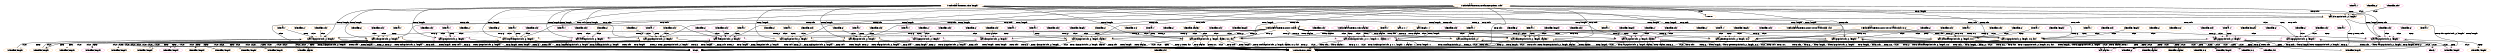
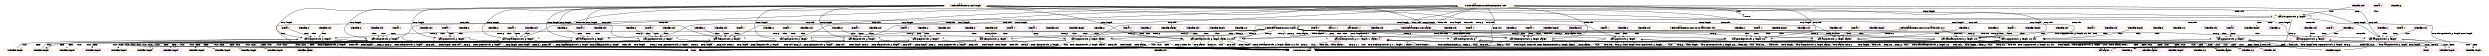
  digraph {
    node [color=darkorange]
    edge [arrowhead=vee style=bold]
    n1 [label="(MethodParameterIn,netdissect_options *ndo)"]
    n2 [label="(Call,ip_print(ndo, p, length))"]
    n3 [color=deeppink label="(Call,arp_print(ndo, p, length, caplen))"]
    n4 [label="(Call,decnet_print(ndo, p, length, caplen))"]
    n5 [color=deeppink label="(Call,atalk_print(ndo, p, length))"]
    n6 [color=deeppink label="(Call,aarp_print(ndo, p, length))"]
    n7 [color=deeppink label="(Call,ipx_print(ndo, p, length))"]
    n8 [color=deeppink label="(Call,isoclns_print(ndo, p + 1, length - 1, caplen - 1))"]
    n9 [label="(Call,pppoe_print(ndo, p, length))"]
    n10 [label="(Call,eap_print(ndo, p, length))"]
    n11 [label="(Call,rrcp_print(ndo, p, length, src, dst))"]
    n12 [color=deeppink label="(Call,ppp_print(ndo, p, length))"]
    n13 [color=deeppink label="(Call,mpcp_print(ndo, p, length))"]
    n14 [label="(Call,slow_print(ndo, p, length))"]
    n15 [label="(Call,lldp_print(ndo, p, length))"]
    n16 [label="(Call,nsh_print(ndo, p, length))"]
    n17 [label="(Call,loopback_print(ndo, p, length))"]
    n18 [label="(Call,mpls_print(dst, p, length))"]
    n19 [label="(Call,tipc_print(ndo, p, length, caplen))"]
    n20 [label="(Call,msnlb_print(ndo, p))"]
    n21 [label="(Call,geonet_print(ndo, p, length, src))"]
    n22 [label="(Call,calm_fast_print(ndo, p, length, src))"]
    n23 [color=deeppink label="(Call,aoe_print(ndo, p, length))"]
    n24 [label="(Call,medsa_print(ndo, p, length, caplen, src, dst))"]
    n25 [label="(MethodReturn,RET)"]
    1000101
    n27 [color=deeppink label="(Identifier,length)"]
    n28 [color=deeppink label="(Block,)"]
    n29 [color=deeppink label="(Call,ip6_print(ndo, p, length))"]
    n30 [label="(Identifier,length)"]
    n31 [label="(Identifier,caplen)"]
    n32 [color=deeppink label="(Identifier,caplen)"]
    n33 [label="(Identifier,length)"]
    n34 [label="(Identifier,length)"]
    n35 [label="(Identifier,length)"]
    n36 [color=deeppink label="(Call,caplen - 1)"]
    n37 [label="(Identifier,length)"]
    n38 [label="(Identifier,length)"]
    n39 [color=deeppink label="(Identifier,dst)"]
    n40 [label="(Identifier,length)"]
    n41 [color=deeppink label="(Block,)"]
    n42 [color=deeppink label="(Identifier,length)"]
    n43 [label="(Identifier,length)"]
    n44 [label="(MethodParameterIn,const u_char *p)"]
    n45 [color=deeppink label="(Call,cfm_print(ndo, p, length))"]
    n46 [label="(Identifier,length)"]
    n47 [label="(Identifier,length)"]
    n48 [label="(Identifier,length)"]
    n49 [color=deeppink label="(Identifier,length)"]
    n50 [label="(Identifier,length)"]
    n51 [label="(Identifier,caplen)"]
    n52 [color=deeppink label="(Identifier,p)"]
    n53 [label="(Identifier,src)"]
    n54 [color=deeppink label="(Identifier,src)"]
    n55 [color=deeppink label="(Identifier,length)"]
    n56 [label="(Identifier,dst)"]
    n57 [color=deeppink label="(Identifier,ndo)"]
    n58 [label="(Identifier,p)"]
    n59 [color=deeppink label="(Identifier,length)"]
    n60 [color=deeppink label="(MethodParameterIn,u_int caplen)"]
    n61 [color=deeppink label="(Identifier,ndo)"]
    n62 [color=deeppink label="(Literal,1)"]
    n63 [color=deeppink label="(Identifier,ndo)"]
    n64 [label="(Identifier,ndo)"]
    n65 [color=deeppink label="(Identifier,ndo)"]
    n66 [color=deeppink label="(Identifier,ndo)"]
    n67 [label="(MethodParameterIn,const struct lladdr_info *dst)"]
    n68 [color=deeppink label="(Identifier,p)"]
    n69 [label="(Literal,1)"]
    n70 [color=deeppink label="(Literal,1)"]
    n71 [color=deeppink label="(Literal,1)"]
    n72 [label="(MethodParameterIn,const struct lladdr_info *src)"]
    n73 [label="(Identifier,ndo)"]
    n74 [color=deeppink label="(Identifier,ndo)"]
    n75 [color=deeppink label="(Literal,1)"]
    n76 [color=deeppink label="(Literal,1)"]
    n77 [color=deeppink label="(Identifier,p)"]
    n78 [color=deeppink label="(Literal,1)"]
    n79 [color=deeppink label="(Identifier,p)"]
    n80 [label="(Identifier,src)"]
    n81 [label="(Literal,1)"]
    n82 [label="(Identifier,p)"]
    n83 [label="(Literal,1)"]
    n84 [color=deeppink label="(Literal,1)"]
    n85 [color=deeppink label="(Identifier,p)"]
    n86 [label="(Identifier,p)"]
    n87 [color=deeppink label="(Identifier,ndo)"]
    n88 [label="(Literal,1)"]
    n89 [label="(Literal,1)"]
    n90 [label="(Identifier,p)"]
    n91 [label="(Identifier,p)"]
    n92 [color=deeppink label="(Identifier,p)"]
    n93 [label="(Literal,1)"]
    n94 [color=deeppink label="(Identifier,length)"]
    n95 [color=deeppink label="(Identifier,p)"]
    n96 [label="(Identifier,p)"]
    n97 [color=deeppink label="(Literal,1)"]
    n98 [label="(Identifier,ndo)"]
    n99 [color=deeppink label="(Literal,1)"]
    n100 [label="(Identifier,p)"]
    n101 [label="(Identifier,ndo)"]
    n102 [color=deeppink label="(Identifier,p)"]
    n103 [label="(Literal,1)"]
    n104 [label="(Literal,1)"]
    n105 [label="(Identifier,p)"]
    n106 [label="(Literal,1)"]
    n107 [color=deeppink label="(Literal,1)"]
    n108 [color=deeppink label="(Identifier,ndo)"]
    n109 [label="(Identifier,p)"]
    n110 [color=deeppink label="(Identifier,ndo)"]
    n111 [label="(Call,p + 1)"]
    n112 [color=deeppink label="(Identifier,ndo)"]
    n113 [label="(Identifier,length)"]
    n114 [label="(Literal,1)"]
    n115 [label="(MethodParameterIn,u_int length)"]
    n116 [color=deeppink label="(Literal,1)"]
    n117 [label="(Literal,1)"]
    n118 [color=deeppink label="(Identifier,ndo)"]
    n119 [color=deeppink label="(Identifier,p)"]
    n120 [color=deeppink label="(Identifier,ndo)"]
    n121 [label="(Identifier,ndo)"]
    n122 [color=deeppink label="(Identifier,length)"]
    n123 [color=deeppink label="(Identifier,p)"]
    n124 [color=deeppink label="(Identifier,ndo)"]
    n125 [color=deeppink label="(Identifier,ndo)"]
    n126 [label="(Call,length - 1)"]
    n127 [label="(Literal,1)"]
    n128 [label="(Identifier,ndo)"]
    n129 [label="(Identifier,length)"]
    n130 [color=deeppink label="(Identifier,length)"]
    n131 [label="(Identifier,ndo)"]
    n132 [label="(Identifier,p)"]
    n133 [label="(Identifier,p)"]
    n134 [color=deeppink label="(Identifier,ndo)"]
    n135 [label="(Identifier,caplen)"]
    n136 [label="(Literal,1)"]
    n137 [color=deeppink label="(Identifier,p)"]
    n138 [color=deeppink label="(Identifier,ndo)"]
    n139 [color=deeppink label="(Identifier,length)"]
    n140 [color=deeppink label="(Identifier,ndo)"]
    n141 [label="(Identifier,p)"]
    n142 [label="(Identifier,p)"]
    n143 [label="(Literal,1)"]
    n144 [color=deeppink label="(Identifier,ndo)"]
    n145 [label="(Identifier,src)"]
    n1 -> n2 [arrowhead=odot label="DDG: ndo" style=dotted]
    n1 -> n3 [arrowhead=odot label="DDG: ndo" style=dotted]
    n1 -> n4 [arrowhead=odot label="DDG: ndo"]
    n1 -> n5 [arrowhead=odot label="DDG: ndo" style=dotted]
    n1 -> n6 [label="DDG: ndo"]
    n1 -> n7 [arrowhead=odot label="DDG: ndo" style=dotted]
    n1 -> n8 [arrowhead=tee label="DDG: ndo" style=dotted]
-   n1 -> n9 [arrowhead=tee label="DDG: ndo"]
+   n9 -> n1 [arrowhead=tee label="DDG: ndo"]
    n1 -> n10 [arrowhead=tee label="DDG: ndo"]
    n1 -> n11 [label="DDG: ndo" style=dotted]
    n1 -> n12 [label="DDG: ndo" style=dotted]
    n1 -> n13 [arrowhead=tee label="DDG: ndo" style=dotted]
    n1 -> n14 [label="DDG: ndo" style=dotted]
    n1 -> n15 [arrowhead=tee label="DDG: ndo" style=dotted]
    n1 -> n16 [arrowhead=tee label="DDG: ndo"]
    n1 -> n17 [arrowhead=odot label="DDG: ndo"]
    n1 -> n18 [arrowhead=tee label="DDG: ndo"]
    n1 -> n19 [arrowhead=odot label="DDG: ndo"]
    n1 -> n20 [arrowhead=tee label="DDG: ndo" style=dotted]
    n1 -> n21 [label="DDG: ndo"]
    n1 -> n22 [label="DDG: ndo"]
    n1 -> n23 [label="DDG: ndo"]
    n1 -> n24 [arrowhead=odot label="DDG: ndo"]
    n1 -> n25 [arrowhead=tee label="DDG: ndo"]
    n1 -> 1000101 [arrowhead=tee label="AST: "]
    n2 -> n25 [label="DDG: length"]
    n2 -> n25 [label="DDG: ip_print(ndo, p, length)"]
    n2 -> n25 [arrowhead=tee label="DDG: ndo" style=dotted]
    n2 -> n25 [label="DDG: p"]
    n2 -> n27 [arrowhead=tee label="CFG: "]
    n2 -> n28 [arrowhead=odot label="AST: "]
    n3 -> n25 [arrowhead=tee label="DDG: ndo"]
    n3 -> n25 [label="DDG: length" style=dotted]
    n3 -> n25 [label="DDG: arp_print(ndo, p, length, caplen)"]
    n3 -> n25 [label="DDG: caplen"]
    n3 -> n25 [arrowhead=odot label="DDG: p" style=dotted]
    n3 -> n28 [label="AST: "]
    n3 -> n31 [arrowhead=tee label="CFG: "]
    n4 -> n25 [arrowhead=odot label="DDG: caplen"]
    n4 -> n25 [arrowhead=tee label="DDG: p"]
    n4 -> n25 [arrowhead=odot label="DDG: length" style=dotted]
    n4 -> n25 [arrowhead=tee label="DDG: ndo" style=dotted]
    n4 -> n25 [label="DDG: decnet_print(ndo, p, length, caplen)" style=dotted]
    n4 -> n28 [arrowhead=odot label="AST: " style=dotted]
    n4 -> n32 [label="CFG: "]
    n5 -> n25 [label="DDG: p" style=dotted]
    n5 -> n25 [label="DDG: atalk_print(ndo, p, length)"]
    n5 -> n25 [arrowhead=tee label="DDG: ndo" style=dotted]
    n5 -> n25 [arrowhead=tee label="DDG: length" style=dotted]
    n5 -> n28 [arrowhead=tee label="AST: "]
    n5 -> n33 [arrowhead=tee label="CFG: "]
    n6 -> n25 [label="DDG: aarp_print(ndo, p, length)"]
    n6 -> n25 [label="DDG: length" style=dotted]
    n6 -> n25 [arrowhead=tee label="DDG: p"]
    n6 -> n25 [label="DDG: ndo" style=dotted]
    n6 -> n28 [arrowhead=tee label="AST: "]
    n6 -> n34 [arrowhead=tee label="CFG: "]
    n7 -> n25 [arrowhead=tee label="DDG: ndo" style=dotted]
    n7 -> n25 [arrowhead=odot label="DDG: p"]
    n7 -> n25 [arrowhead=odot label="DDG: ipx_print(ndo, p, length)" style=dotted]
    n7 -> n25 [arrowhead=odot label="DDG: length"]
    n7 -> n28 [arrowhead=odot label="AST: " style=dotted]
    n7 -> n35 [arrowhead=tee label="CFG: " style=dotted]
    n8 -> n25 [label="DDG: ndo"]
    n8 -> n25 [arrowhead=tee label="DDG: caplen - 1"]
    n8 -> n25 [label="DDG: p + 1" style=dotted]
    n8 -> n25 [arrowhead=tee label="DDG: isoclns_print(ndo, p + 1, length - 1, caplen - 1)" style=dotted]
    n8 -> n25 [arrowhead=tee label="DDG: length - 1"]
    n8 -> n28 [arrowhead=odot label="AST: " style=dotted]
    n8 -> n36 [arrowhead=odot label="CFG: " style=dotted]
    n9 -> n25 [label="DDG: pppoe_print(ndo, p, length)" style=dotted]
    n9 -> n25 [arrowhead=tee label="DDG: p" style=dotted]
    n9 -> n25 [label="DDG: length" style=dotted]
    n9 -> n25 [arrowhead=odot label="DDG: ndo"]
    n9 -> n28 [arrowhead=odot label="AST: "]
    n9 -> n37 [arrowhead=tee label="CFG: " style=dotted]
    n10 -> n25 [arrowhead=tee label="DDG: p" style=dotted]
    n10 -> n25 [arrowhead=odot label="DDG: eap_print(ndo, p, length)" style=dotted]
    n10 -> n25 [arrowhead=tee label="DDG: ndo"]
    n10 -> n25 [label="DDG: length"]
    n10 -> n28 [arrowhead=odot label="AST: " style=dotted]
    n10 -> n38 [arrowhead=odot label="CFG: "]
    n11 -> n25 [label="DDG: ndo" style=dotted]
    n11 -> n25 [arrowhead=odot label="DDG: length"]
    n11 -> n25 [label="DDG: p"]
    n11 -> n25 [arrowhead=odot label="DDG: src" style=dotted]
    n11 -> n25 [label="DDG: dst"]
    n11 -> n25 [label="DDG: rrcp_print(ndo, p, length, src, dst)" style=dotted]
    n11 -> n28 [label="AST: "]
    n11 -> n39 [arrowhead=odot label="CFG: " style=dotted]
    n12 -> n25 [arrowhead=tee label="DDG: ppp_print(ndo, p, length)"]
    n12 -> n25 [arrowhead=odot label="DDG: p"]
    n12 -> n25 [arrowhead=tee label="DDG: ndo"]
    n12 -> n25 [arrowhead=odot label="DDG: length" style=dotted]
    n12 -> n40 [arrowhead=odot label="CFG: "]
    n12 -> n41 [arrowhead=tee label="AST: "]
    n13 -> n25 [label="DDG: ndo"]
    n13 -> n25 [arrowhead=odot label="DDG: length"]
    n13 -> n25 [arrowhead=odot label="DDG: mpcp_print(ndo, p, length)"]
    n13 -> n25 [label="DDG: p" style=dotted]
    n13 -> n28 [label="AST: "]
    n13 -> n42 [label="CFG: " style=dotted]
    n14 -> n25 [label="DDG: p"]
    n14 -> n25 [arrowhead=tee label="DDG: ndo" style=dotted]
    n14 -> n25 [arrowhead=odot label="DDG: slow_print(ndo, p, length)"]
    n14 -> n25 [arrowhead=odot label="DDG: length" style=dotted]
    n14 -> n28 [arrowhead=tee label="AST: "]
    n14 -> n43 [arrowhead=tee label="CFG: " style=dotted]
    n14 -> n44 [label="DDG: p" style=dotted]
    n15 -> n25 [arrowhead=tee label="DDG: lldp_print(ndo, p, length)"]
    n15 -> n25 [arrowhead=tee label="DDG: ndo" style=dotted]
    n15 -> n25 [label="DDG: length"]
    n15 -> n25 [label="DDG: p"]
    n15 -> n28 [arrowhead=odot label="AST: "]
    n15 -> n47 [arrowhead=odot label="CFG: " style=dotted]
    n16 -> n25 [arrowhead=odot label="DDG: p" style=dotted]
    n16 -> n25 [arrowhead=tee label="DDG: nsh_print(ndo, p, length)" style=dotted]
    n16 -> n25 [label="DDG: ndo"]
    n16 -> n25 [label="DDG: length" style=dotted]
    n16 -> n28 [arrowhead=odot label="AST: "]
    n16 -> n48 [label="CFG: "]
    n17 -> n25 [arrowhead=odot label="DDG: length" style=dotted]
    n17 -> n25 [arrowhead=odot label="DDG: p"]
    n17 -> n25 [arrowhead=tee label="DDG: ndo"]
    n17 -> n25 [label="DDG: loopback_print(ndo, p, length)"]
    n17 -> n28 [arrowhead=tee label="AST: " style=dotted]
    n17 -> n49 [label="CFG: "]
    n18 -> n25 [arrowhead=odot label="DDG: p"]
    n18 -> n25 [label="DDG: mpls_print(ndo, p, length)"]
    n18 -> n25 [label="DDG: ndo"]
    n18 -> n25 [arrowhead=odot label="DDG: length" style=dotted]
    n18 -> n28 [arrowhead=tee label="AST: "]
    n18 -> n50 [arrowhead=tee label="CFG: "]
    n19 -> n25 [label="DDG: tipc_print(ndo, p, length, caplen)" style=dotted]
    n19 -> n25 [label="DDG: ndo"]
    n19 -> n25 [label="DDG: length" style=dotted]
    n19 -> n25 [label="DDG: caplen" style=dotted]
    n19 -> n25 [label="DDG: p"]
    n19 -> n28 [arrowhead=tee label="AST: "]
    n19 -> n51 [arrowhead=tee label="CFG: "]
    n20 -> n25 [arrowhead=tee label="DDG: ndo" style=dotted]
    n20 -> n25 [label="DDG: msnlb_print(ndo, p)" style=dotted]
    n20 -> n25 [arrowhead=tee label="DDG: p" style=dotted]
    n20 -> n28 [label="AST: " style=dotted]
    n20 -> n52 [label="CFG: "]
    n21 -> n25 [arrowhead=tee label="DDG: p" style=dotted]
    n21 -> n25 [label="DDG: length"]
    n21 -> n25 [arrowhead=odot label="DDG: geonet_print(ndo, p, length, src)"]
    n21 -> n25 [label="DDG: ndo"]
    n21 -> n25 [label="DDG: src" style=dotted]
    n21 -> n28 [arrowhead=odot label="AST: "]
    n21 -> n53 [arrowhead=odot label="CFG: "]
    n22 -> n25 [arrowhead=tee label="DDG: length" style=dotted]
    n22 -> n25 [arrowhead=tee label="DDG: ndo"]
    n22 -> n25 [arrowhead=odot label="DDG: src" style=dotted]
    n22 -> n25 [label="DDG: p" style=dotted]
    n22 -> n25 [label="DDG: calm_fast_print(ndo, p, length, src)" style=dotted]
    n22 -> n28 [arrowhead=tee label="AST: "]
    n22 -> n54 [arrowhead=tee label="CFG: "]
    n23 -> n25 [arrowhead=odot label="DDG: p" style=dotted]
    n23 -> n25 [arrowhead=odot label="DDG: length" style=dotted]
    n23 -> n25 [arrowhead=odot label="DDG: aoe_print(ndo, p, length)"]
    n23 -> n25 [arrowhead=odot label="DDG: ndo" style=dotted]
    n23 -> n28 [label="AST: " style=dotted]
    n23 -> n55 [label="CFG: " style=dotted]
    n24 -> n25 [arrowhead=odot label="DDG: length"]
    n24 -> n25 [arrowhead=tee label="DDG: medsa_print(ndo, p, length, caplen, src, dst)"]
    n24 -> n25 [label="DDG: p" style=dotted]
    n24 -> n25 [label="DDG: dst" style=dotted]
    n24 -> n25 [arrowhead=tee label="DDG: caplen"]
    n24 -> n25 [arrowhead=tee label="DDG: src"]
    n24 -> n25 [label="DDG: ndo"]
    n24 -> n28 [arrowhead=tee label="AST: "]
    n24 -> n56 [arrowhead=tee label="CFG: " style=dotted]
    n27 -> n2 [label="AST: "]
    n29 -> n25 [arrowhead=odot label="DDG: p"]
    n29 -> n25 [arrowhead=tee label="DDG: ip6_print(ndo, p, length)" style=dotted]
    n29 -> n25 [label="DDG: ndo"]
    n29 -> n25 [label="DDG: length" style=dotted]
    n29 -> n28 [label="AST: "]
    n29 -> n30 [arrowhead=tee label="CFG: " style=dotted]
    n30 -> n29 [arrowhead=tee label="AST: " style=dotted]
    n31 -> n3 [arrowhead=odot label="AST: "]
    n32 -> n4 [arrowhead=tee label="AST: " style=dotted]
    n33 -> n5 [arrowhead=tee label="AST: " style=dotted]
    n34 -> n6 [label="AST: " style=dotted]
    n35 -> n7 [arrowhead=odot label="AST: " style=dotted]
    n36 -> n8 [label="AST: "]
    n36 -> n8 [label="DDG: caplen"]
    n36 -> n8 [label="DDG: 1"]
    n37 -> n9 [arrowhead=tee label="AST: "]
    n38 -> n10 [label="AST: " style=dotted]
    n39 -> n11 [arrowhead=odot label="AST: "]
    n40 -> n12 [arrowhead=odot label="AST: "]
    n42 -> n13 [label="AST: "]
    n43 -> n14 [arrowhead=odot label="AST: " style=dotted]
    n44 -> n2 [arrowhead=odot label="DDG: p"]
    n44 -> n3 [label="DDG: p"]
    n44 -> n4 [label="DDG: p"]
    n44 -> n5 [label="DDG: p"]
    n44 -> n6 [arrowhead=tee label="DDG: p"]
    n44 -> n7 [label="DDG: p" style=dotted]
    n44 -> n8 [label="DDG: p" style=dotted]
    n44 -> n9 [label="DDG: p" style=dotted]
    n44 -> n10 [label="DDG: p" style=dotted]
    n44 -> n11 [arrowhead=odot label="DDG: p"]
    n44 -> n12 [label="DDG: p" style=dotted]
-   n44 -> n13 [arrowhead=odot label="DDG: p" style=dotted]
+   n44 -> n13 [arrowhead=odot label="DDG: rrcp_print(ndo, p, length, src, dst)" style=dotted]
    n44 -> n15 [label="DDG: p"]
    n44 -> n16 [arrowhead=tee label="DDG: p" style=dotted]
    n44 -> n17 [label="DDG: p" style=dotted]
    n44 -> n18 [arrowhead=tee label="DDG: p"]
    n44 -> n19 [arrowhead=tee label="DDG: p"]
    n44 -> n20 [label="DDG: p"]
    n44 -> n21 [label="DDG: p"]
    n44 -> n22 [arrowhead=odot label="DDG: p"]
    n44 -> n23 [arrowhead=tee label="DDG: p" style=dotted]
    n44 -> n24 [label="DDG: p"]
    n44 -> n29 [arrowhead=tee label="DDG: p" style=dotted]
    n44 -> n45 [arrowhead=tee label="DDG: p"]
    n45 -> n25 [arrowhead=tee label="DDG: length" style=dotted]
    n45 -> n25 [arrowhead=tee label="DDG: ndo" style=dotted]
    n45 -> n25 [label="DDG: p" style=dotted]
    n45 -> n25 [arrowhead=tee label="DDG: cfm_print(ndo, p, length)"]
    n45 -> n28 [arrowhead=tee label="AST: " style=dotted]
    n45 -> n46 [arrowhead=odot label="CFG: "]
    n46 -> n45 [arrowhead=odot label="AST: "]
    n47 -> n15 [label="AST: "]
    n48 -> n16 [label="AST: "]
    n49 -> n17 [label="AST: " style=dotted]
    n50 -> n18 [arrowhead=odot label="AST: " style=dotted]
    n51 -> n19 [arrowhead=tee label="AST: "]
    n52 -> n20 [label="AST: "]
    n53 -> n21 [arrowhead=odot label="AST: " style=dotted]
    n54 -> n22 [arrowhead=odot label="AST: " style=dotted]
    n55 -> n23 [arrowhead=tee label="AST: "]
    n56 -> n24 [arrowhead=tee label="AST: " style=dotted]
    n57 -> n7 [arrowhead=odot label="AST: " style=dotted]
    n58 -> n18 [arrowhead=odot label="AST: " style=dotted]
    n59 -> n24 [arrowhead=tee label="AST: " style=dotted]
    n60 -> n3 [label="DDG: caplen" style=dotted]
    n60 -> n4 [arrowhead=tee label="DDG: caplen"]
    n60 -> n19 [label="DDG: caplen" style=dotted]
    n60 -> n24 [label="DDG: caplen"]
    n61 -> n8 [arrowhead=tee label="AST: " style=dotted]
    n62 -> n29 [label="CFG: " style=dotted]
    n63 -> n14 [label="AST: "]
    n64 -> n22 [arrowhead=tee label="AST: " style=dotted]
    n65 -> n16 [arrowhead=tee label="AST: " style=dotted]
    n66 -> n20 [arrowhead=tee label="AST: " style=dotted]
    n67 -> n11 [arrowhead=tee label="DDG: dst"]
    n67 -> n24 [arrowhead=tee label="DDG: dst" style=dotted]
    n68 -> n29 [arrowhead=tee label="AST: "]
    n69 -> n6 [label="CFG: " style=dotted]
    n70 -> n14 [arrowhead=tee label="CFG: " style=dotted]
    n71 -> n13 [arrowhead=odot label="CFG: " style=dotted]
    n72 -> n11 [arrowhead=tee label="DDG: src" style=dotted]
    n72 -> n21 [label="DDG: src"]
    n72 -> n22 [label="DDG: src"]
    n72 -> n24 [label="DDG: src"]
    n73 -> n45 [arrowhead=tee label="AST: "]
    n74 -> n6 [arrowhead=odot label="AST: "]
    n75 -> n19 [label="CFG: "]
    n76 -> n7 [label="CFG: "]
    n77 -> n4 [label="AST: "]
    n78 -> n45 [arrowhead=odot label="CFG: " style=dotted]
    n79 -> n13 [arrowhead=tee label="AST: "]
    n80 -> n24 [arrowhead=odot label="AST: " style=dotted]
    n81 -> n15 [label="CFG: "]
    n82 -> n15 [arrowhead=odot label="AST: " style=dotted]
    n83 -> n18 [arrowhead=tee label="CFG: " style=dotted]
    n84 -> n5 [arrowhead=tee label="CFG: " style=dotted]
    n85 -> n45 [arrowhead=tee label="AST: " style=dotted]
    n86 -> n9 [arrowhead=odot label="AST: "]
    n87 -> n29 [label="AST: " style=dotted]
    n88 -> n16 [arrowhead=odot label="CFG: " style=dotted]
    n89 -> n4 [arrowhead=tee label="CFG: "]
    n90 -> n17 [arrowhead=odot label="AST: " style=dotted]
    n91 -> n16 [label="AST: " style=dotted]
    n92 -> n6 [label="AST: " style=dotted]
    n93 -> n11 [arrowhead=odot label="CFG: " style=dotted]
    n94 -> n4 [arrowhead=odot label="AST: "]
    n95 -> n2 [arrowhead=tee label="AST: "]
    n96 -> n22 [arrowhead=tee label="AST: "]
    n97 -> n24 [label="CFG: "]
    n98 -> n18 [arrowhead=odot label="AST: " style=dotted]
    n99 -> n9 [arrowhead=tee label="CFG: "]
    n100 -> n21 [label="AST: " style=dotted]
    n101 -> n10 [arrowhead=odot label="AST: "]
    n102 -> n24 [label="AST: " style=dotted]
    n103 -> n8 [arrowhead=tee label="CFG: "]
    n104 -> n21 [label="CFG: " style=dotted]
    n105 -> n10 [label="AST: "]
    n106 -> n22 [arrowhead=tee label="CFG: "]
    n107 -> n10 [arrowhead=odot label="CFG: "]
    n108 -> n4 [label="AST: " style=dotted]
    n109 -> n5 [arrowhead=odot label="AST: "]
    n110 -> n3 [arrowhead=tee label="AST: "]
    n111 -> n8 [arrowhead=odot label="AST: " style=dotted]
    n112 -> n12 [label="AST: " style=dotted]
    n113 -> n21 [arrowhead=odot label="AST: " style=dotted]
    n114 -> n3 [arrowhead=tee label="CFG: "]
    n115 -> n2 [label="DDG: length"]
    n115 -> n3 [arrowhead=odot label="DDG: length"]
    n115 -> n4 [arrowhead=odot label="DDG: length" style=dotted]
    n115 -> n5 [arrowhead=odot label="DDG: length"]
    n115 -> n6 [arrowhead=odot label="DDG: length"]
    n115 -> n7 [label="DDG: length"]
    n115 -> n9 [arrowhead=tee label="DDG: length"]
    n115 -> n10 [arrowhead=tee label="DDG: length"]
    n115 -> n11 [arrowhead=tee label="DDG: length"]
    n115 -> n12 [label="DDG: length" style=dotted]
    n115 -> n13 [arrowhead=tee label="DDG: length"]
    n115 -> n14 [arrowhead=tee label="DDG: length"]
    n115 -> n15 [label="DDG: length"]
    n115 -> n16 [label="DDG: length"]
    n115 -> n17 [arrowhead=odot label="DDG: length"]
    n115 -> n18 [arrowhead=odot label="DDG: length"]
    n115 -> n19 [arrowhead=odot label="DDG: length" style=dotted]
    n115 -> n21 [label="DDG: length" style=dotted]
+   n115 -> n22 [arrowhead=odot label="DDG: length" style=dotted]
    n115 -> n23 [arrowhead=tee label="DDG: length"]
    n115 -> n24 [arrowhead=tee label="DDG: length"]
    n115 -> n29 [arrowhead=odot label="DDG: length" style=dotted]
    n115 -> n45 [arrowhead=odot label="DDG: length" style=dotted]
    n116 -> n12 [label="CFG: "]
    n117 -> n17 [arrowhead=odot label="CFG: "]
    n118 -> n19 [label="AST: " style=dotted]
    n119 -> n23 [arrowhead=odot label="AST: "]
    n120 -> n23 [label="AST: "]
    n121 -> n15 [arrowhead=odot label="AST: "]
    n122 -> n3 [label="AST: " style=dotted]
    n123 -> n3 [arrowhead=odot label="AST: "]
    n124 -> n5 [arrowhead=odot label="AST: " style=dotted]
    n125 -> n11 [arrowhead=tee label="AST: " style=dotted]
    n126 -> n8 [label="AST: " style=dotted]
    n126 -> n8 [arrowhead=odot label="DDG: length"]
    n126 -> n8 [label="DDG: 1"]
    n127 -> n23 [arrowhead=odot label="CFG: "]
    n128 -> n2 [arrowhead=odot label="AST: " style=dotted]
    n129 -> n11 [arrowhead=tee label="AST: "]
    n130 -> n22 [label="AST: " style=dotted]
    n131 -> n9 [label="AST: "]
    n132 -> n14 [arrowhead=tee label="AST: " style=dotted]
    n133 -> n11 [arrowhead=tee label="AST: " style=dotted]
    n134 -> n21 [label="AST: " style=dotted]
    n135 -> n24 [arrowhead=odot label="AST: "]
    n136 -> n20 [arrowhead=tee label="CFG: "]
    n137 -> n12 [arrowhead=tee label="AST: " style=dotted]
    n138 -> n17 [arrowhead=odot label="AST: "]
    n139 -> n19 [arrowhead=odot label="AST: " style=dotted]
    n140 -> n24 [arrowhead=odot label="AST: " style=dotted]
    n141 -> n7 [arrowhead=odot label="AST: " style=dotted]
    n142 -> n19 [arrowhead=tee label="AST: " style=dotted]
    n143 -> n2 [arrowhead=tee label="CFG: " style=dotted]
    n144 -> n13 [label="AST: "]
    n145 -> n11 [arrowhead=tee label="AST: " style=dotted]
  }
